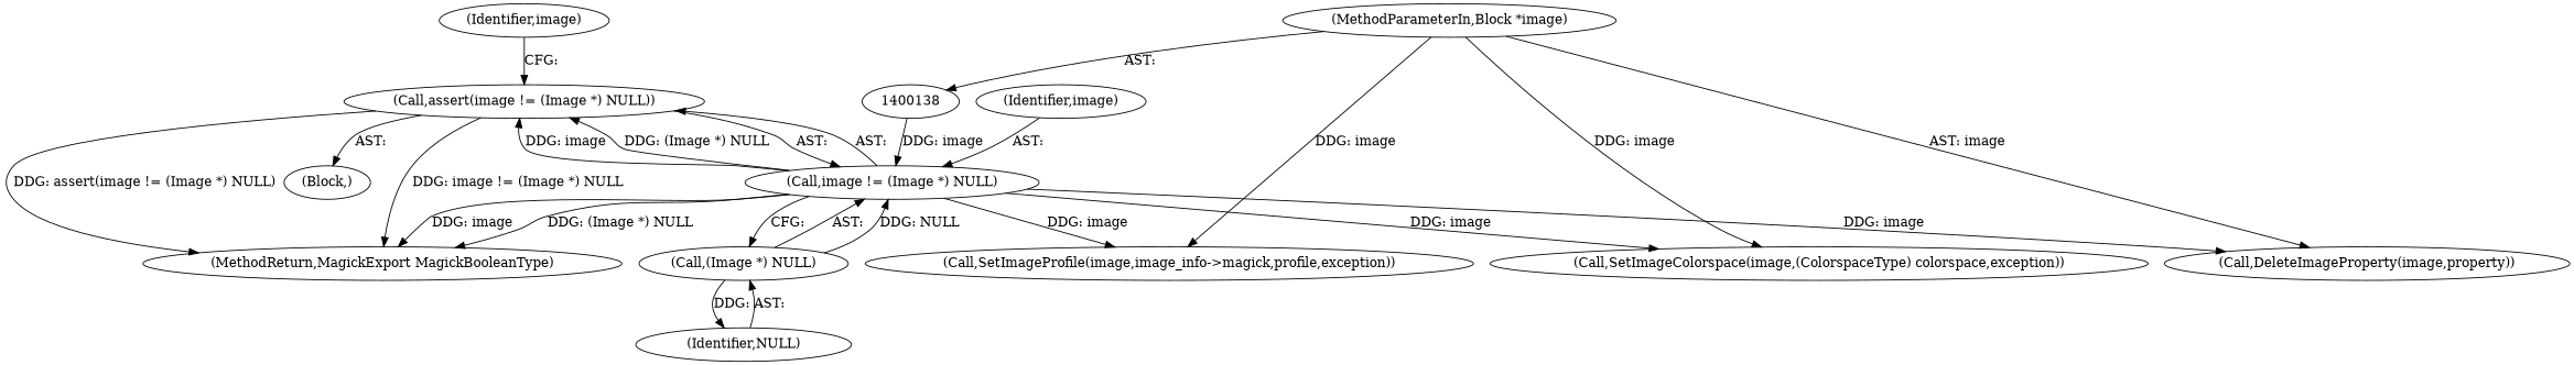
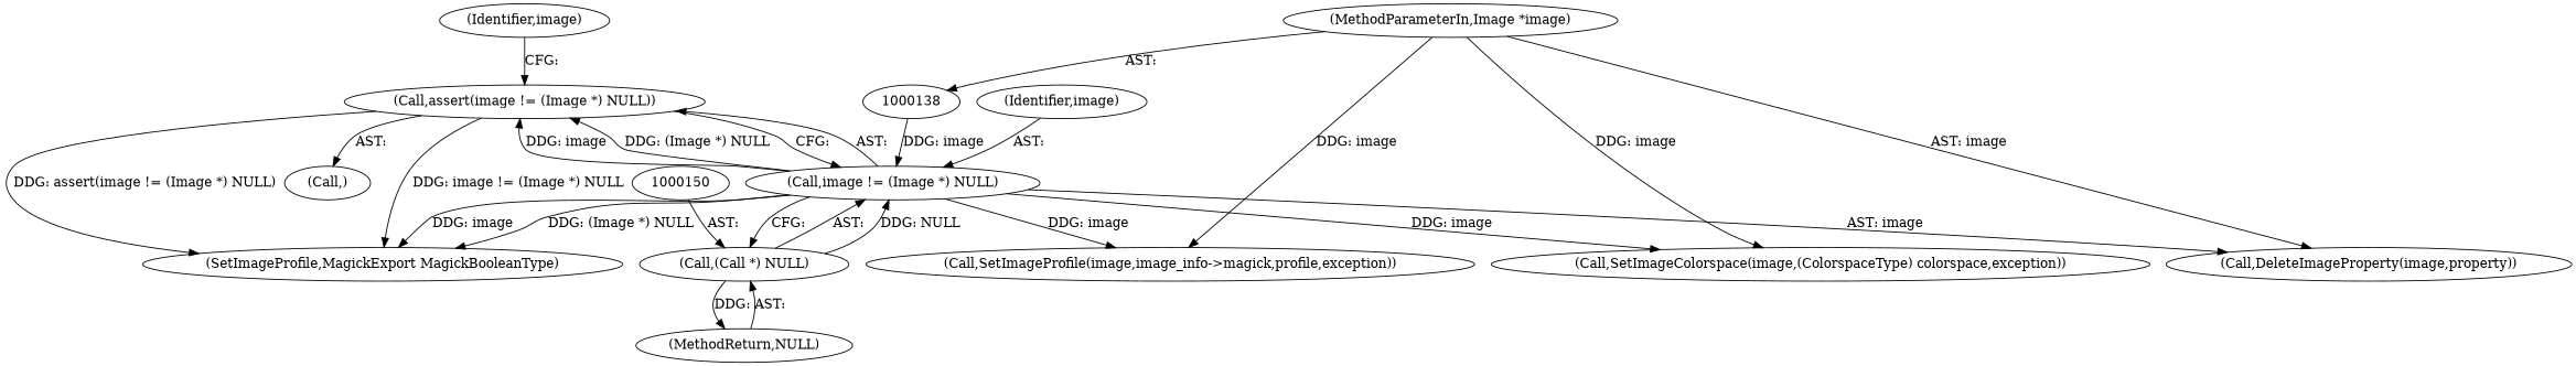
  digraph {
    n1 [label="(Call,assert(image != (Image *) NULL))"]
    n2 [label="(Call,image != (Image *) NULL)"]
-   n3 [label="(Block,)"]
-   n4 [label="(MethodReturn,MagickExport MagickBooleanType)"]
-   n5 [label="(Call,(Image *) NULL)"]
+   n3 [label="(Call,)"]
+   n4 [label="(SetImageProfile,MagickExport MagickBooleanType)"]
+   n5 [label="(Call,(Call *) NULL)"]
    n6 [label="(Call,SetImageProfile(image,image_info->magick,profile,exception))"]
    n7 [label="(Call,SetImageColorspace(image,(ColorspaceType) colorspace,exception))"]
    n8 [label="(Call,DeleteImageProperty(image,property))"]
-   n9 [label="(Identifier,NULL)"]
-   n10 [label="(MethodParameterIn,Block *image)"]
-   1000138 [label=1400138]
+   n9 [label="(MethodReturn,NULL)"]
+   n10 [label="(MethodParameterIn,Image *image)"]
+   1000138
    n12 [label="(Identifier,image)"]
    n13 [label="(Identifier,image)"]
-   n1 -> n2 [label="AST: "]
+   1000150
+   n1 -> n2 [label="CFG: "]
    n1 -> n3 [label="AST: "]
    n1 -> n4 [label="DDG: assert(image != (Image *) NULL)"]
    n1 -> n4 [label="DDG: image != (Image *) NULL"]
    n2 -> n1 [label="AST: "]
    n2 -> n1 [label="DDG: image"]
    n2 -> n1 [label="DDG: (Image *) NULL"]
    n2 -> n4 [label="DDG: (Image *) NULL"]
    n2 -> n4 [label="DDG: image"]
    n2 -> n5 [label="CFG: "]
    n2 -> n6 [label="DDG: image"]
    n2 -> n7 [label="DDG: image"]
-   n2 -> n8 [label="DDG: image"]
+   n2 -> n8 [label="AST: image"]
    n5 -> n2 [label="AST: "]
    n5 -> n2 [label="DDG: NULL"]
    n5 -> n9 [label="DDG: "]
    n9 -> n5 [label="AST: "]
    n10 -> n6 [label="DDG: image"]
    n10 -> n7 [label="DDG: image"]
    n10 -> n8 [label="AST: image"]
    n10 -> 1000138 [label="AST: "]
    1000138 -> n2 [label="DDG: image"]
    n12 -> n1 [label="CFG: "]
    n13 -> n2 [label="AST: "]
+   1000150 -> n5 [label="AST: "]
  }
